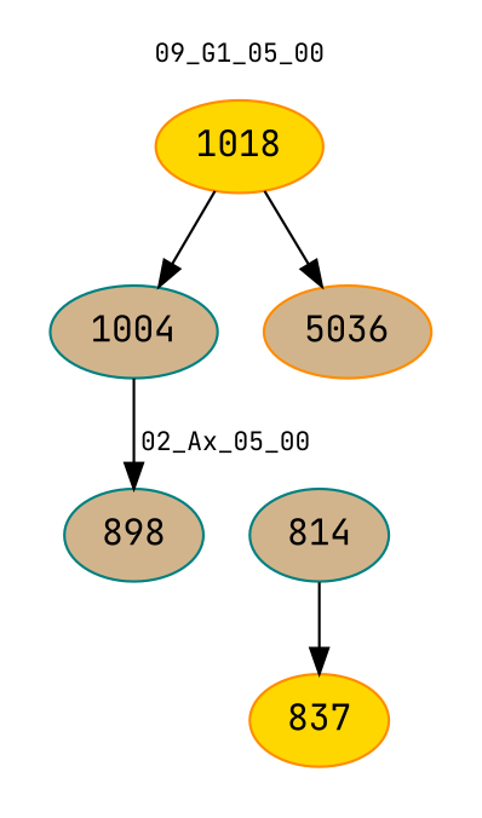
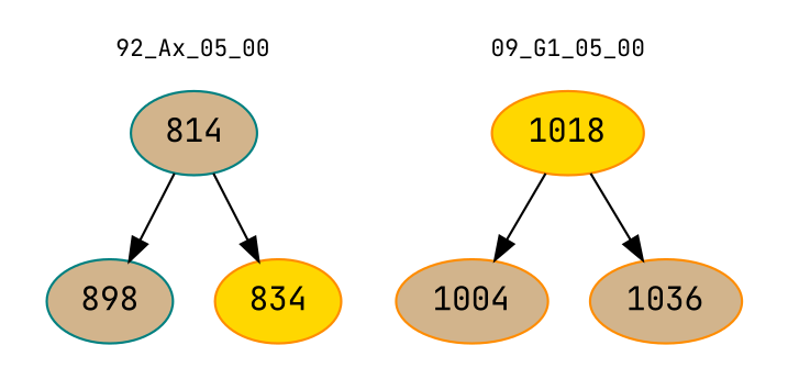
  digraph {
    fontname="JetBrains Mono"
    node [color=teal fillcolor=tan fontname="JetBrains Mono" style=filled]
    edge [color=black fontname="JetBrains Mono"]
    n1 [label=814]
    n2 [label=898]
-   n3 [color=darkorange fillcolor=gold label=837]
+   n3 [color=darkorange fillcolor=gold label=834]
    n4 [color=darkorange fillcolor=gold label=1018]
-   n5 [label=1004]
-   n6 [color=darkorange label=5036]
+   n5 [color=darkorange label=1004]
+   n6 [color=darkorange label=1036]
    subgraph cluster_1 {
      color=white
      fontsize=10
-     label="02_Ax_05_00"
+     label="92_Ax_05_00"
      n1
      n2
      n3
    }
    subgraph cluster_2 {
      color=white
      fontsize=10
      label="09_G1_05_00"
      n4
      n5
      n6
    }
-   n5 -> n2
+   n1 -> n2
    n1 -> n3
    n4 -> n5
    n4 -> n6
  }
